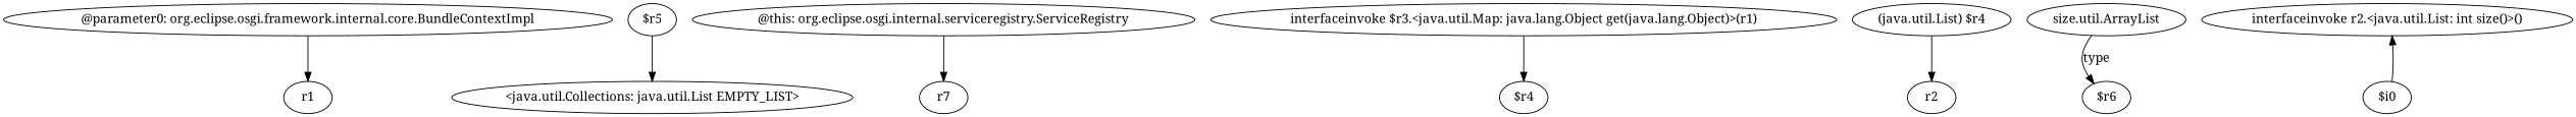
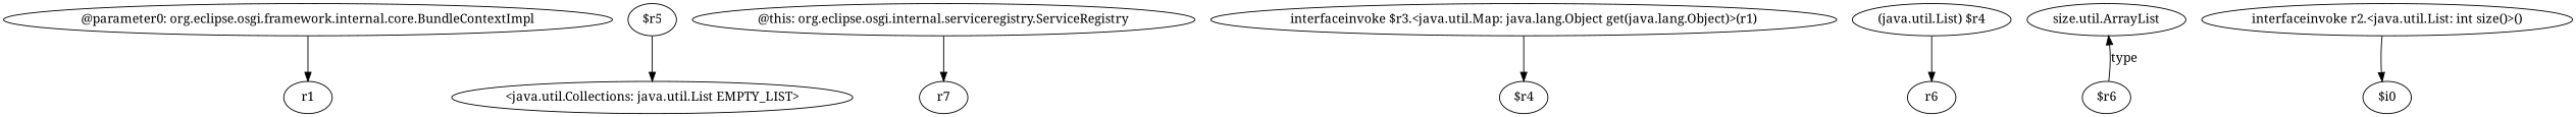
  digraph {
    fontname="Noto Serif"
    node [fontname="Noto Serif"]
    edge [fontname="Noto Serif"]
    n1 [label="@parameter0: org.eclipse.osgi.framework.internal.core.BundleContextImpl"]
    n2 [label=r1]
    n3 [label="<java.util.Collections: java.util.List EMPTY_LIST>"]
    n4 [label="$r5"]
    n5 [label="@this: org.eclipse.osgi.internal.serviceregistry.ServiceRegistry"]
    n6 [label=r7]
    n7 [label="interfaceinvoke $r3.<java.util.Map: java.lang.Object get(java.lang.Object)>(r1)"]
    n8 [label="$r4"]
    n9 [label="(java.util.List) $r4"]
-   n10 [label=r2]
+   n10 [label=r6]
    n11 [label="size.util.ArrayList"]
    n12 [label="$r6"]
    n13 [label="interfaceinvoke r2.<java.util.List: int size()>()"]
    n14 [label="$i0"]
    n1 -> n2
    n4 -> n3
    n5 -> n6
    n7 -> n8
    n9 -> n10
-   n11 -> n12 [label=type]
-   n14 -> n13
+   n12 -> n11 [label=type]
+   n13 -> n14
  }
